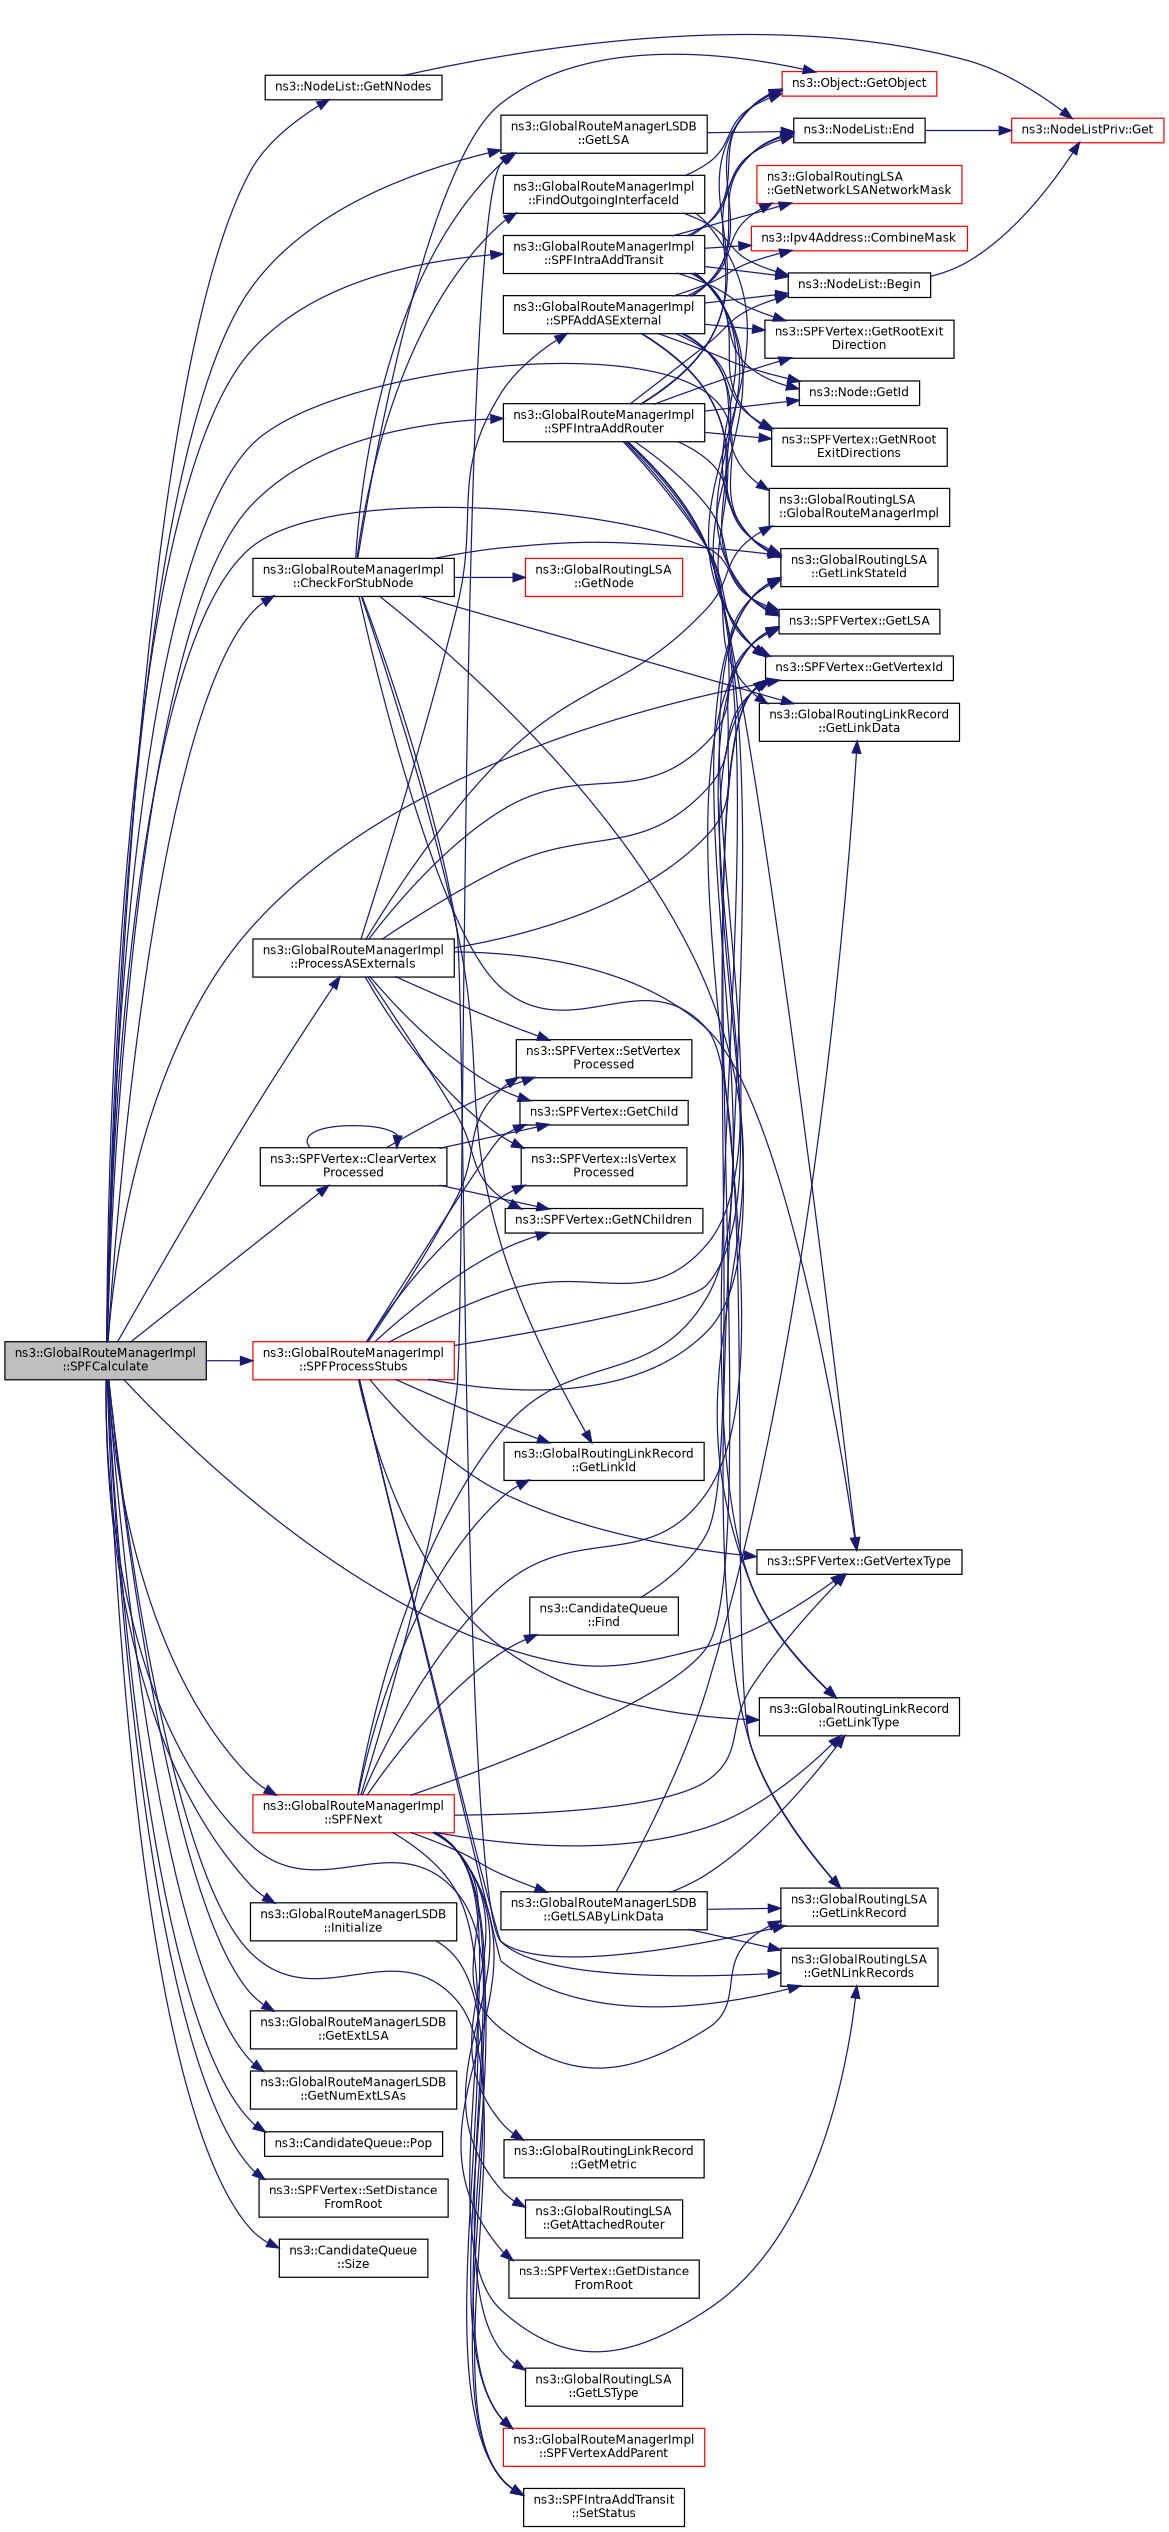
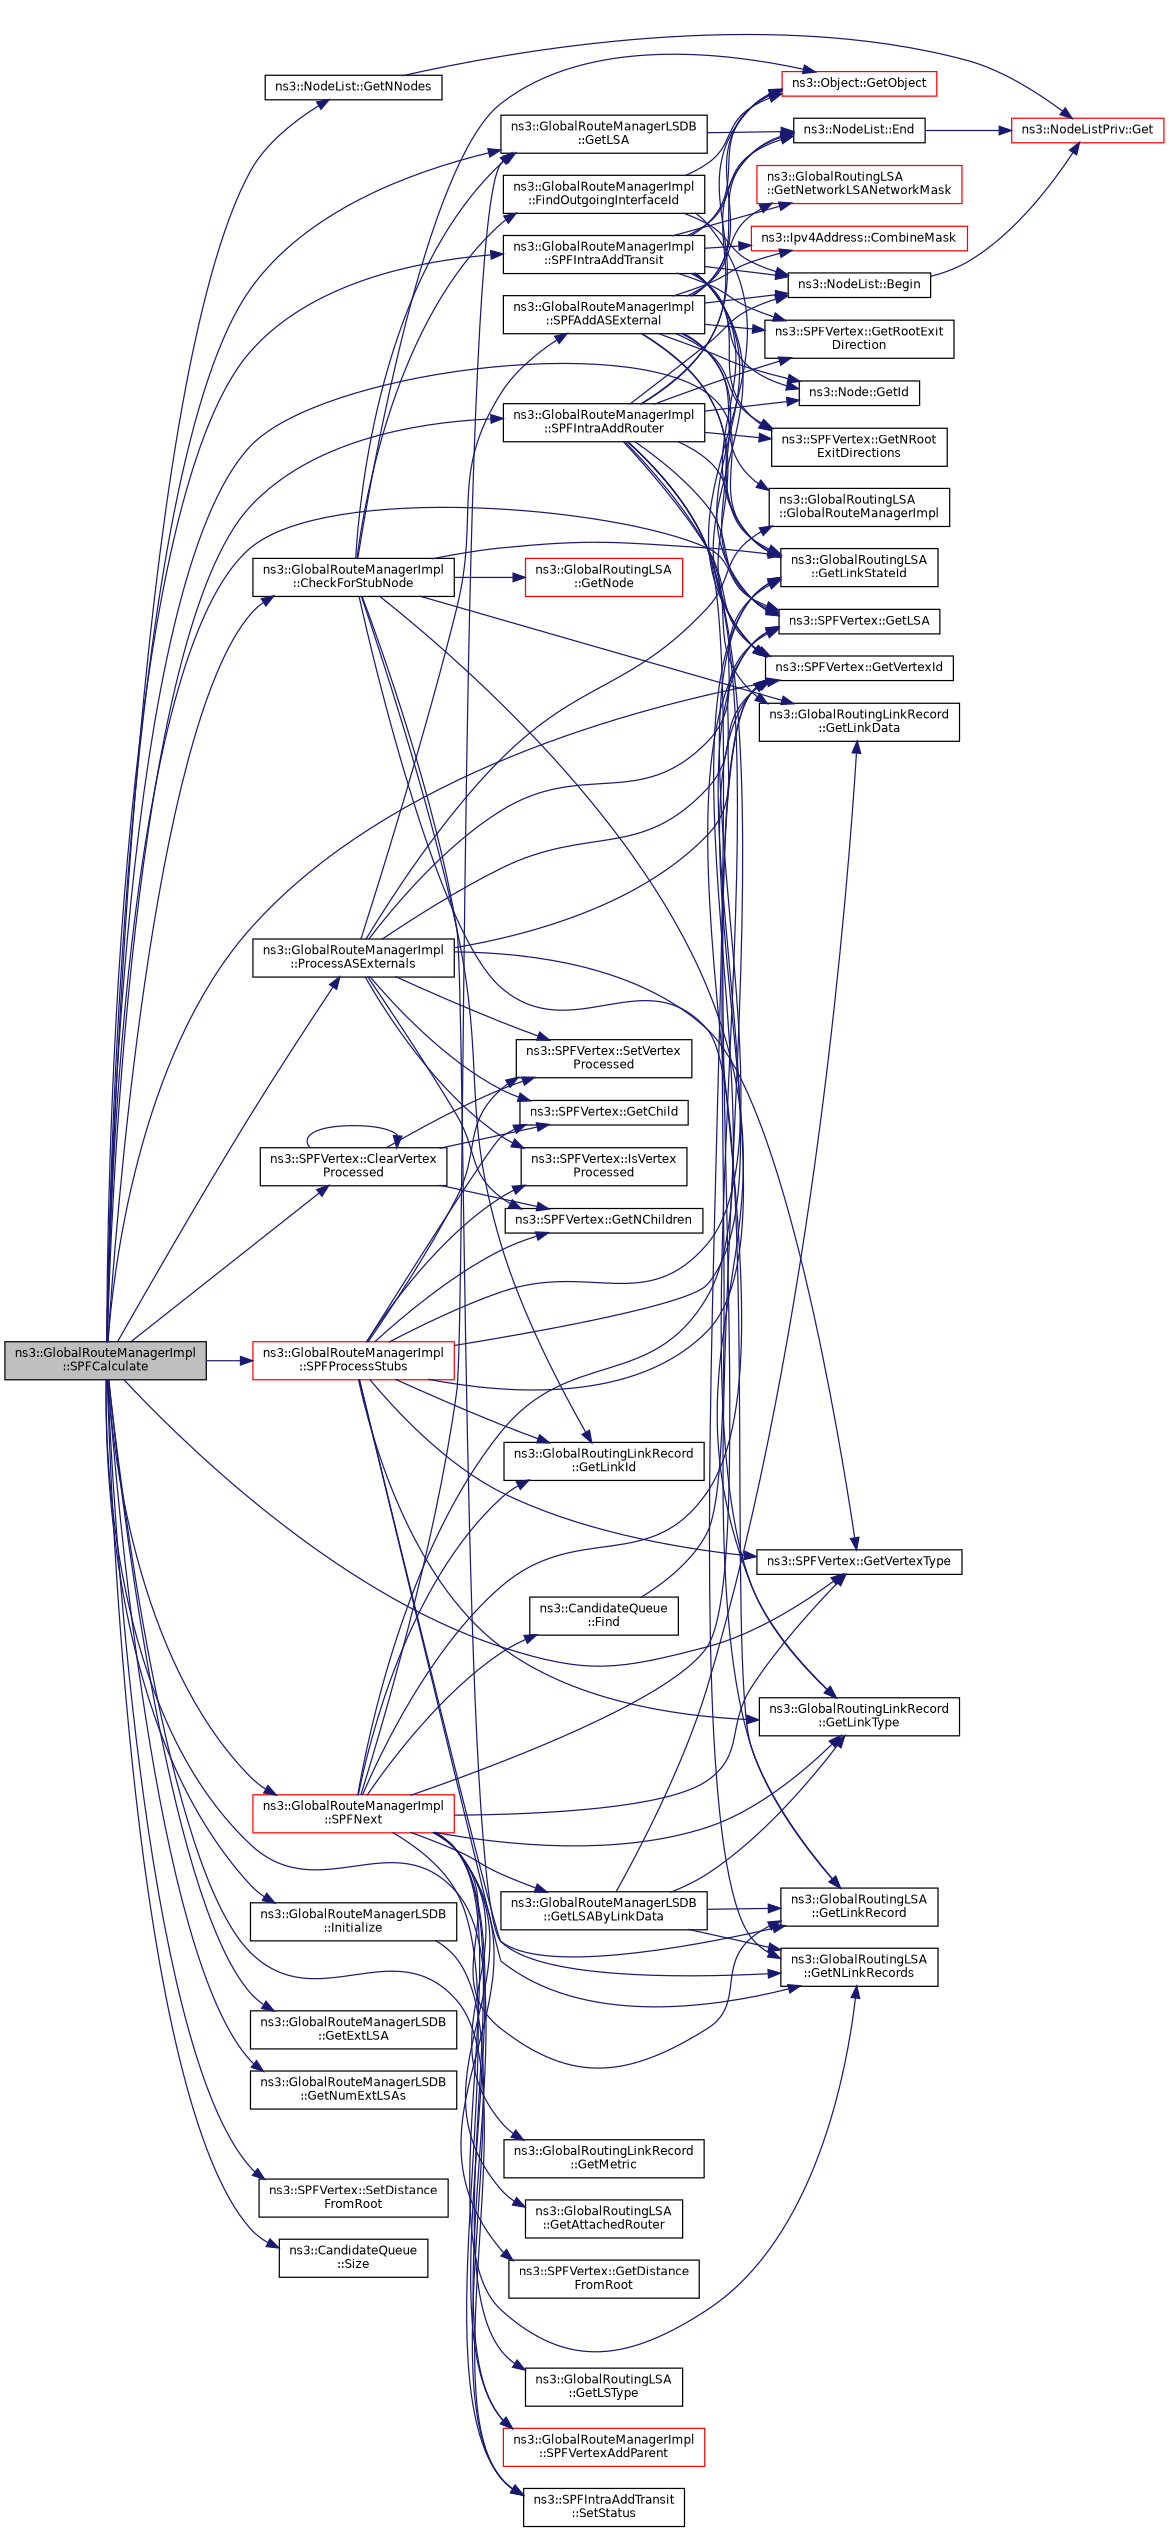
  digraph {
    rankdir=LR
    node [color=black fillcolor=white fontname=Helvetica fontsize=10 shape=record style=filled]
    edge [color=midnightblue fontname=Helvetica fontsize=10 labelfontname=Helvetica labelfontsize=10 style=solid]
    n1 [fillcolor=grey75 fontcolor=black height=0.2 label="ns3::GlobalRouteManagerImpl\l::SPFCalculate" width=0.4]
    n2 [height=0.2 label="ns3::GlobalRouteManagerImpl\l::CheckForStubNode" width=0.4]
    n3 [height=0.2 label="ns3::SPFVertex::GetVertexId" width=0.4]
    n4 [height=0.2 label="ns3::GlobalRoutingLSA\l::GetLinkStateId" width=0.4]
    n5 [height=0.2 label="ns3::GlobalRouteManagerLSDB\l::GetLSA" width=0.4]
    n6 [height=0.2 label="ns3::SPFVertex::ClearVertex\lProcessed" width=0.4]
    n7 [height=0.2 label="ns3::GlobalRouteManagerLSDB\l::GetExtLSA" width=0.4]
    n8 [height=0.2 label="ns3::SPFVertex::GetLSA" width=0.4]
    n9 [height=0.2 label="ns3::NodeList::GetNNodes" width=0.4]
    n10 [height=0.2 label="ns3::GlobalRouteManagerLSDB\l::GetNumExtLSAs" width=0.4]
    n11 [height=0.2 label="ns3::SPFVertex::GetVertexType" width=0.4]
    n12 [height=0.2 label="ns3::GlobalRouteManagerLSDB\l::Initialize" width=0.4]
    n13 [height=0.2 label="ns3::SPFIntraAddTransit\l::SetStatus" width=0.4]
-   n14 [height=0.2 label="ns3::CandidateQueue::Pop" width=0.4]
    n15 [height=0.2 label="ns3::GlobalRouteManagerImpl\l::ProcessASExternals" width=0.4]
    n16 [height=0.2 label="ns3::SPFVertex::SetDistance\lFromRoot" width=0.4]
    n17 [height=0.2 label="ns3::CandidateQueue\l::Size" width=0.4]
    n18 [height=0.2 label="ns3::GlobalRouteManagerImpl\l::SPFIntraAddRouter" width=0.4]
    n19 [height=0.2 label="ns3::GlobalRouteManagerImpl\l::SPFIntraAddTransit" width=0.4]
    n20 [color=red height=0.2 label="ns3::GlobalRouteManagerImpl\l::SPFNext" width=0.4]
    n21 [color=red height=0.2 label="ns3::GlobalRouteManagerImpl\l::SPFVertexAddParent" width=0.4]
    n22 [color=red height=0.2 label="ns3::GlobalRouteManagerImpl\l::SPFProcessStubs" width=0.4]
    n23 [height=0.2 label="ns3::GlobalRouteManagerImpl\l::FindOutgoingInterfaceId" width=0.4]
    n24 [color=red height=0.2 label="ns3::Object::GetObject" width=0.4]
    n25 [height=0.2 label="ns3::GlobalRoutingLinkRecord\l::GetLinkData" width=0.4]
    n26 [height=0.2 label="ns3::GlobalRoutingLinkRecord\l::GetLinkId" width=0.4]
    n27 [height=0.2 label="ns3::GlobalRoutingLSA\l::GetLinkRecord" width=0.4]
    n28 [height=0.2 label="ns3::GlobalRoutingLinkRecord\l::GetLinkType" width=0.4]
    n29 [height=0.2 label="ns3::GlobalRoutingLSA\l::GetNLinkRecords" width=0.4]
    n30 [color=red height=0.2 label="ns3::GlobalRoutingLSA\l::GetNode" width=0.4]
    n31 [height=0.2 label="ns3::NodeList::End" width=0.4]
    n32 [height=0.2 label="ns3::SPFVertex::GetChild" width=0.4]
    n33 [height=0.2 label="ns3::SPFVertex::GetNChildren" width=0.4]
    n34 [height=0.2 label="ns3::SPFVertex::SetVertex\lProcessed" width=0.4]
    n35 [color=red height=0.2 label="ns3::NodeListPriv::Get" width=0.4]
    n36 [height=0.2 label="ns3::GlobalRoutingLSA\l::GlobalRouteManagerImpl" width=0.4]
    n37 [height=0.2 label="ns3::SPFVertex::IsVertex\lProcessed" width=0.4]
    n38 [height=0.2 label="ns3::GlobalRouteManagerImpl\l::SPFAddASExternal" width=0.4]
    n39 [height=0.2 label="ns3::NodeList::Begin" width=0.4]
    n40 [height=0.2 label="ns3::Node::GetId" width=0.4]
    n41 [height=0.2 label="ns3::SPFVertex::GetNRoot\lExitDirections" width=0.4]
    n42 [height=0.2 label="ns3::SPFVertex::GetRootExit\lDirection" width=0.4]
    n43 [color=red height=0.2 label="ns3::Ipv4Address::CombineMask" width=0.4]
    n44 [color=red height=0.2 label="ns3::GlobalRoutingLSA\l::GetNetworkLSANetworkMask" width=0.4]
    n45 [height=0.2 label="ns3::CandidateQueue\l::Find" width=0.4]
    n46 [height=0.2 label="ns3::GlobalRoutingLSA\l::GetAttachedRouter" width=0.4]
    n47 [height=0.2 label="ns3::SPFVertex::GetDistance\lFromRoot" width=0.4]
    n48 [height=0.2 label="ns3::GlobalRouteManagerLSDB\l::GetLSAByLinkData" width=0.4]
    n49 [height=0.2 label="ns3::GlobalRoutingLSA\l::GetLSType" width=0.4]
    n50 [height=0.2 label="ns3::GlobalRoutingLinkRecord\l::GetMetric" width=0.4]
    n1 -> n2
    n1 -> n3
    n1 -> n4
    n1 -> n5
    n1 -> n6
    n1 -> n7
    n1 -> n8
    n1 -> n9
    n1 -> n10
    n1 -> n11
    n1 -> n12
    n1 -> n13
-   n1 -> n14
    n1 -> n15
    n1 -> n16
    n1 -> n17
    n1 -> n18
    n1 -> n19
    n1 -> n20
    n1 -> n21
    n1 -> n22
    n2 -> n4
    n2 -> n5
    n2 -> n23
    n2 -> n24
    n2 -> n25
    n2 -> n26
    n2 -> n27
    n2 -> n28
    n2 -> n29
    n2 -> n30
    n5 -> n31
    n6 -> n6
    n6 -> n32
    n6 -> n33
    n6 -> n34
    n9 -> n35
    n12 -> n13
    n15 -> n3
    n15 -> n4
    n15 -> n8
    n15 -> n11
    n15 -> n32
    n15 -> n33
    n15 -> n34
    n15 -> n36
    n15 -> n37
    n15 -> n38
    n18 -> n3
    n18 -> n4
    n18 -> n8
    n18 -> n24
    n18 -> n25
    n18 -> n27
    n18 -> n28
-   n18 -> n11
+   n18 -> n29
    n18 -> n31
    n18 -> n39
    n18 -> n40
    n18 -> n41
    n18 -> n42
    n19 -> n3
    n19 -> n4
    n19 -> n8
    n19 -> n24
    n19 -> n31
    n19 -> n39
    n19 -> n40
    n19 -> n41
    n19 -> n42
    n19 -> n43
    n19 -> n44
    n20 -> n3
    n20 -> n4
    n20 -> n5
    n20 -> n8
    n20 -> n11
    n20 -> n13
    n20 -> n21
    n20 -> n26
    n20 -> n27
    n20 -> n28
    n20 -> n29
    n20 -> n45
    n20 -> n46
    n20 -> n47
    n20 -> n48
    n20 -> n49
    n20 -> n50
    n22 -> n3
    n22 -> n4
    n22 -> n8
    n22 -> n11
    n22 -> n26
    n22 -> n27
    n22 -> n28
    n22 -> n29
    n22 -> n32
    n22 -> n33
    n22 -> n34
    n22 -> n37
    n23 -> n3
    n23 -> n24
    n23 -> n39
    n31 -> n35
    n38 -> n3
    n38 -> n4
    n38 -> n8
    n38 -> n24
    n38 -> n31
    n38 -> n36
    n38 -> n39
    n38 -> n40
    n38 -> n41
    n38 -> n42
    n38 -> n43
    n38 -> n44
    n39 -> n35
    n45 -> n3
    n48 -> n25
    n48 -> n27
    n48 -> n28
    n48 -> n29
  }
